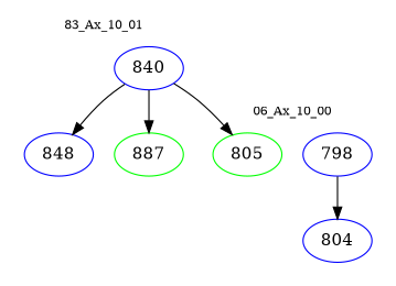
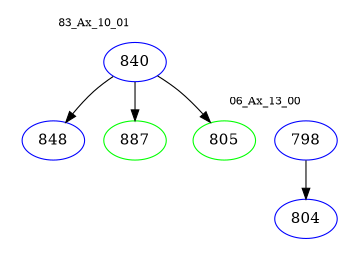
  digraph {
    node [color=blue]
    edge [color=black]
    n1 [label=798]
    n2 [label=804]
    n3 [color=green label=805]
    n4 [label=840]
    n5 [label=848]
    n6 [color=green label=887]
    subgraph cluster_1 {
      color=white
      fontsize=10
-     label="06_Ax_10_00"
+     label="06_Ax_13_00"
      n1
      n2
      n3
    }
    subgraph cluster_2 {
      color=white
      fontsize=10
      label="83_Ax_10_01"
      n4
      n5
      n6
    }
    n1 -> n2
    n4 -> n3
    n4 -> n5
    n4 -> n6
  }
